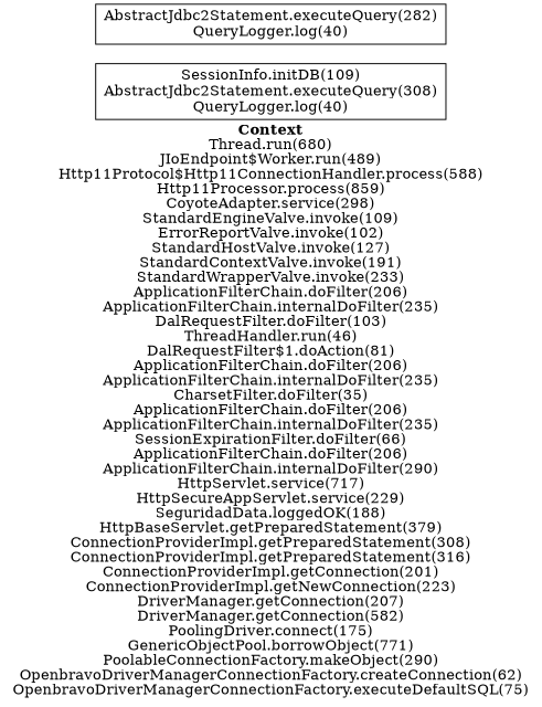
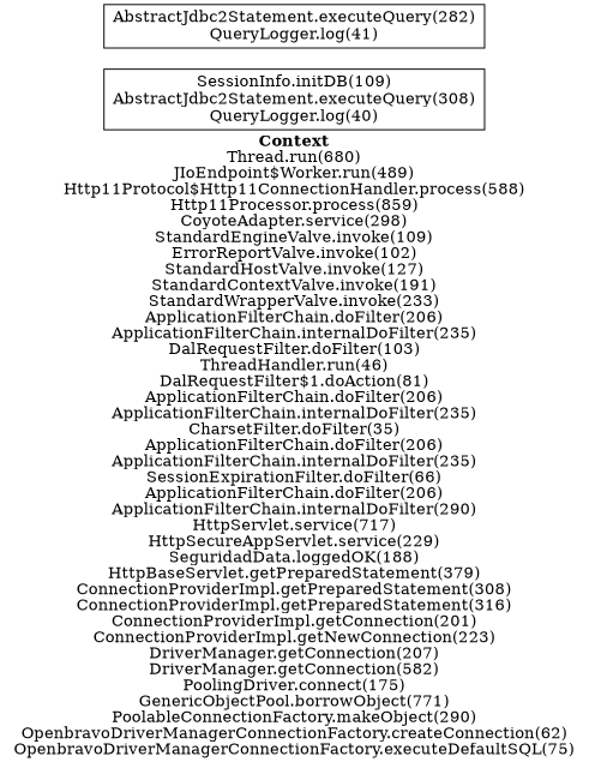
  digraph {
    label=<<font face="Times-Bold">Context</font><br/>Thread.run(680)<br/>JIoEndpoint$Worker.run(489)<br/>Http11Protocol$Http11ConnectionHandler.process(588)<br/>Http11Processor.process(859)<br/>CoyoteAdapter.service(298)<br/>StandardEngineValve.invoke(109)<br/>ErrorReportValve.invoke(102)<br/>StandardHostValve.invoke(127)<br/>StandardContextValve.invoke(191)<br/>StandardWrapperValve.invoke(233)<br/>ApplicationFilterChain.doFilter(206)<br/>ApplicationFilterChain.internalDoFilter(235)<br/>DalRequestFilter.doFilter(103)<br/>ThreadHandler.run(46)<br/>DalRequestFilter$1.doAction(81)<br/>ApplicationFilterChain.doFilter(206)<br/>ApplicationFilterChain.internalDoFilter(235)<br/>CharsetFilter.doFilter(35)<br/>ApplicationFilterChain.doFilter(206)<br/>ApplicationFilterChain.internalDoFilter(235)<br/>SessionExpirationFilter.doFilter(66)<br/>ApplicationFilterChain.doFilter(206)<br/>ApplicationFilterChain.internalDoFilter(290)<br/>HttpServlet.service(717)<br/>HttpSecureAppServlet.service(229)<br/>SeguridadData.loggedOK(188)<br/>HttpBaseServlet.getPreparedStatement(379)<br/>ConnectionProviderImpl.getPreparedStatement(308)<br/>ConnectionProviderImpl.getPreparedStatement(316)<br/>ConnectionProviderImpl.getConnection(201)<br/>ConnectionProviderImpl.getNewConnection(223)<br/>DriverManager.getConnection(207)<br/>DriverManager.getConnection(582)<br/>PoolingDriver.connect(175)<br/>GenericObjectPool.borrowObject(771)<br/>PoolableConnectionFactory.makeObject(290)<br/>OpenbravoDriverManagerConnectionFactory.createConnection(62)<br/>OpenbravoDriverManagerConnectionFactory.executeDefaultSQL(75)>
    rankdir=LR
    node [shape=box]
    n1 [label="SessionInfo.initDB(109)\nAbstractJdbc2Statement.executeQuery(308)\nQueryLogger.log(40)\n"]
-   n2 [label="AbstractJdbc2Statement.executeQuery(282)\nQueryLogger.log(40)\n"]
+   n2 [label="AbstractJdbc2Statement.executeQuery(282)\nQueryLogger.log(41)\n"]
  }
